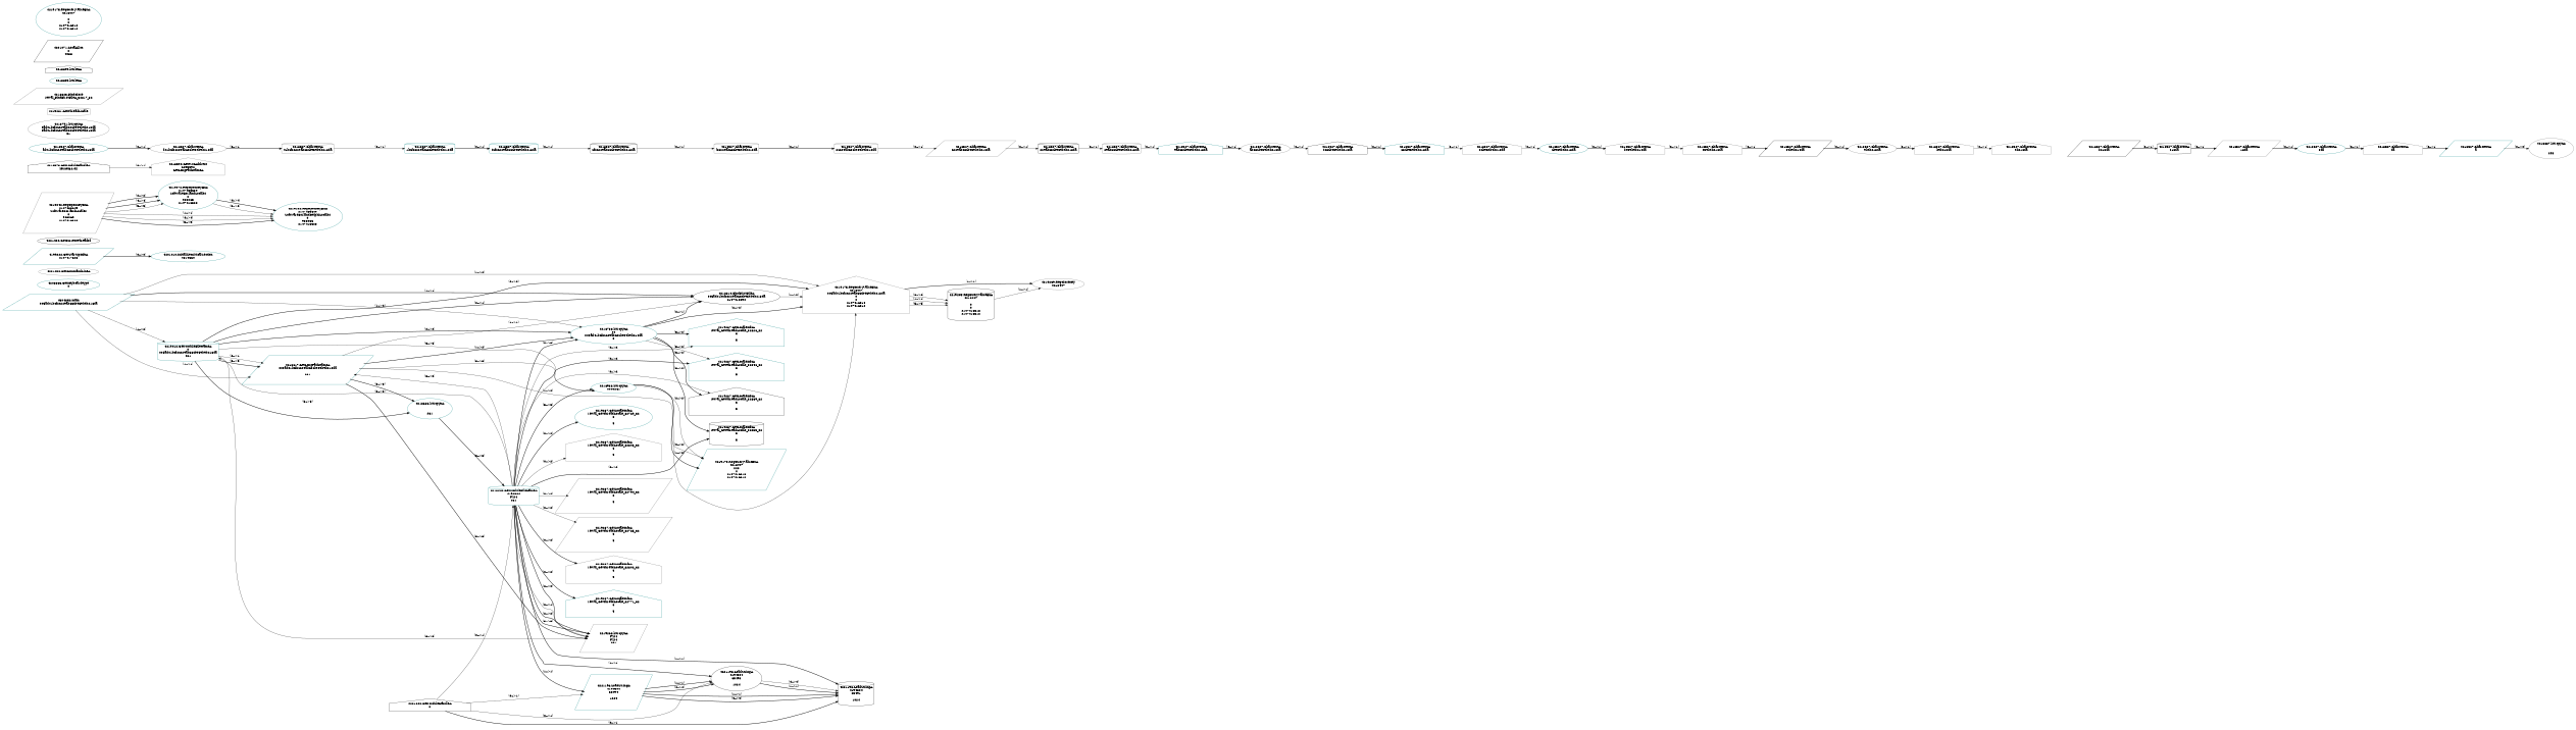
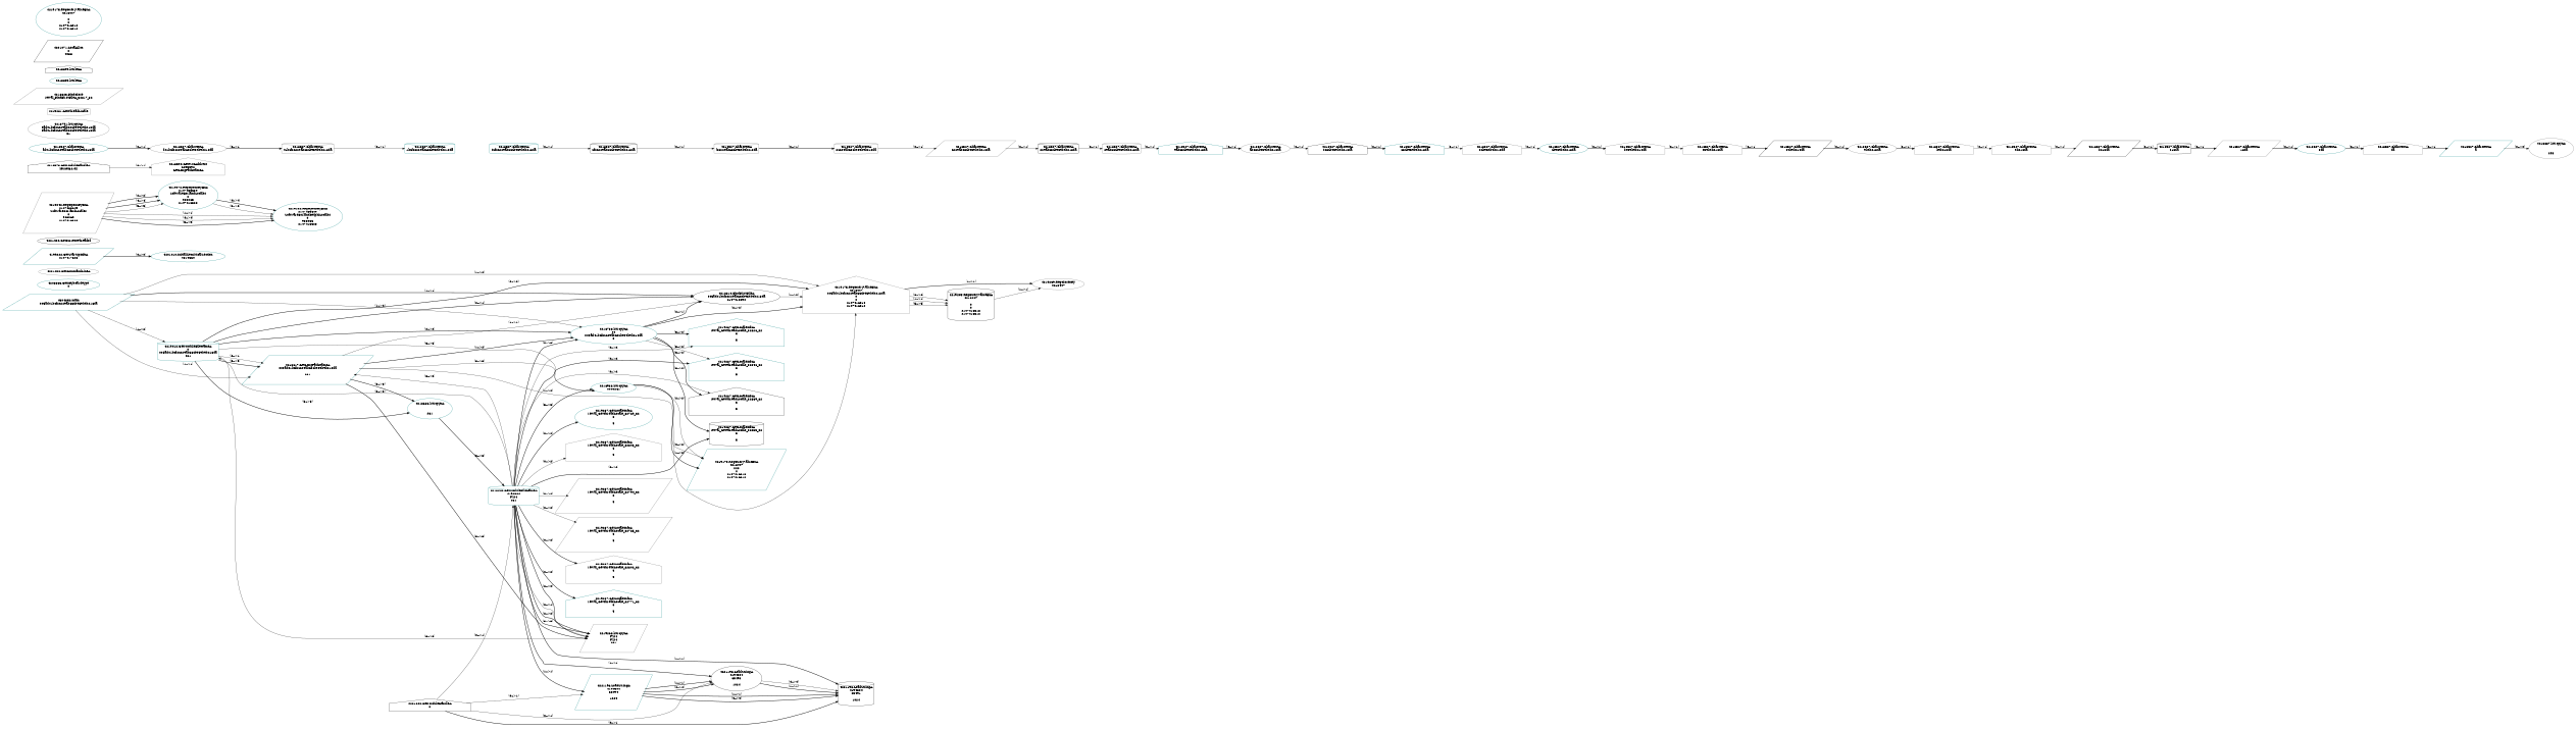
  digraph {
    rankdir=LR
    node [color=gray40 shape=ellipse]
    edge [style=bold]
    n1 [color=teal label="4304852.main\n005ad41bcf2c229ab63cb959b9b218da" shape=parallelogram]
    n2 [color=teal label="4219012.GetModuleFileNameA\n0\n005ad41bcf2c229ab63cb959b9b218da\n261" shape=cylinder]
    n3 [color=teal label="4218617.GetLongPathNameA\n005ad41bcf2c229ab63cb959b9b218da\n\n261" shape=parallelogram]
    n4 [color=teal label="4218738.lstrcpynA\n00\n005ad41bcf2c229ab63cb959b9b218da\n3"]
    n5 [color=black label="4218810.FindFirstFileA\n005ad41bcf2c229ab63cb959b9b218da\n2147415690"]
    n6 [label="4219175.RegQueryValueExA\n4218447\n005ad41bcf2c229ab63cb959b9b218da\n0\n0\n2147416318\n2147416312" shape=house]
    n7 [label="4219268.lstrcpynA\nPZM\nPZM\n261" shape=parallelogram]
    n8 [color=teal label="4218933.lstrcpynA\n0000261"]
    n9 [color=teal label="4218638.lstrcpynA\n\n\n261"]
    n10 [color=black label="4219287.GetLocaleInfoA\nretval_GetThreadLocale_32835_32\n3\n\n5" shape=cylinder]
    n11 [color=teal label="4219287.GetLocaleInfoA\nretval_GetThreadLocale_32826_32\n3\n\n5" shape=house]
    n12 [color=teal label="4219287.GetLocaleInfoA\nretval_GetThreadLocale_32846_32\n3\n\n5" shape=house]
    n13 [color=black label="4219287.GetLocaleInfoA\nretval_GetThreadLocale_32869_32\n3\n\n5" shape=house]
    n14 [color=black label="4219205.RegQueryValueExA\n4218447\n\n0\n0\n2147416318\n2147416312" shape=cylinder]
    n15 [label="4219239.RegCloseKey\n4218447"]
    n16 [color=black label="4221640.GetModuleHandleA\n0" shape=house]
    n17 [color=teal label="4218442.GetModuleFileNameA\n4194304\nPZM\n261" shape=cylinder]
    n18 [color=teal label="4221193.LoadStringA\n4194304\n65494\n\n1024" shape=parallelogram]
    n19 [color=black label="4221193.LoadStringA\n4194304\n65493\n\n1024"]
    n20 [color=black label="4221193.LoadStringA\n4194304\n65491\n\n1024" shape=cylinder]
    n21 [label="4219287.GetLocaleInfoA\nretval_GetThreadLocale_32794_32\n3\n\n5" shape=parallelogram]
    n22 [label="4219287.GetLocaleInfoA\nretval_GetThreadLocale_32785_32\n3\n\n5" shape=parallelogram]
    n23 [label="4219287.GetLocaleInfoA\nretval_GetThreadLocale_32802_32\n3\n\n5" shape=house]
    n24 [color=teal label="4219287.GetLocaleInfoA\nretval_GetThreadLocale_32771_32\n3\n\n5" shape=house]
    n25 [color=teal label="4219287.GetLocaleInfoA\nretval_GetThreadLocale_32789_32\n3\n\n5"]
    n26 [label="4219287.GetLocaleInfoA\nretval_GetThreadLocale_32803_32\n3\n\n5" shape=house]
    n27 [color=teal label="4208833.GetKeyboardType\n0"]
    n28 [label="4221400.GetCommandLineA\n"]
    n29 [color=teal label="4199222.GetStartupInfoA\n2147417628" shape=parallelogram]
    n30 [color=teal label="4201010.InitializeCriticalSection\n4314560"]
    n31 [color=black label="4221420.GetCurrentThreadId\n"]
    n32 [color=teal label="4219175.RegQueryValueExA\n4218447\n000\n0\n2147416318\n2147416312" shape=parallelogram]
    n33 [label="4219042.RegOpenKeyExA\n2147483649\nSoftware\Borland\Locales\n0\n983065\n2147416328" shape=parallelogram]
    n34 [color=teal label="4219072.RegOpenKeyExA\n2147483650\nSoftware\Borland\Locales\n0\n983065\n2147416328"]
    n35 [color=teal label="4219102.RegOpenKeyExA\n2147483649\nSoftware\Borland\Delphi\Locales\n0\n983065\n2147416328"]
    n36 [color=black label="4218573.GetModuleHandleA\nkernel32.dll" shape=house]
    n37 [label="4218590.GetProcAddress\n6295592\nGetLongPathNameA" shape=house]
    n38 [color=teal label="4218527.CharNextA\nad41bcf2c229ab63cb959b9b218da"]
    n39 [label="4218527.CharNextA\nd41bcf2c229ab63cb959b9b218da"]
    n40 [label="4218527.CharNextA\n41bcf2c229ab63cb959b9b218da" shape=cylinder]
    n41 [color=teal label="4218527.CharNextA\n1bcf2c229ab63cb959b9b218da" shape=cylinder]
    n42 [color=teal label="4218527.CharNextA\nbcf2c229ab63cb959b9b218da" shape=cylinder]
    n43 [color=black label="4218527.CharNextA\ncf2c229ab63cb959b9b218da" shape=cylinder]
    n44 [label="4218527.CharNextA\nf2c229ab63cb959b9b218da" shape=cylinder]
    n45 [label="4218527.CharNextA\n2c229ab63cb959b9b218da" shape=cylinder]
    n46 [label="4218527.CharNextA\nc229ab63cb959b9b218da" shape=parallelogram]
    n47 [color=black label="4218527.CharNextA\n229ab63cb959b9b218da" shape=cylinder]
    n48 [label="4218527.CharNextA\n29ab63cb959b9b218da" shape=cylinder]
    n49 [color=teal label="4218527.CharNextA\n9ab63cb959b9b218da" shape=house]
    n50 [label="4218527.CharNextA\nab63cb959b9b218da"]
    n51 [color=black label="4218527.CharNextA\nb63cb959b9b218da" shape=house]
    n52 [color=teal label="4218527.CharNextA\n63cb959b9b218da" shape=house]
    n53 [label="4218527.CharNextA\n3cb959b9b218da" shape=house]
    n54 [color=teal label="4218527.CharNextA\ncb959b9b218da"]
    n55 [label="4218527.CharNextA\nb959b9b218da" shape=house]
    n56 [label="4218527.CharNextA\n959b9b218da" shape=house]
    n57 [color=black label="4218527.CharNextA\n59b9b218da" shape=parallelogram]
    n58 [label="4218527.CharNextA\n9b9b218da"]
    n59 [label="4218527.CharNextA\nb9b218da" shape=house]
    n60 [label="4218527.CharNextA\n9b218da" shape=house]
    n61 [color=black label="4218527.CharNextA\nb218da" shape=parallelogram]
    n62 [color=black label="4218527.CharNextA\n218da" shape=cylinder]
    n63 [label="4218527.CharNextA\n18da" shape=parallelogram]
    n64 [color=teal label="4218527.CharNextA\n8da"]
    n65 [label="4218527.CharNextA\nda" shape=house]
    n66 [color=teal label="4218527.CharNextA\na" shape=parallelogram]
    n67 [label="4218887.lstrcpynA\n\n\n258"]
    n68 [label="4218791.lstrcpynA\n5ad41bcf2c229ab63cb959b9b218da\n5ad41bcf2c229ab63cb959b9b218da\n31"]
    n69 [label="4219281.GetThreadLocale\n" shape=cylinder]
    n70 [label="4218823.FindClose\nretval_FindFirstFileA_32817_32" shape=parallelogram]
    n71 [color=teal label="4218835.lstrlenA\n"]
    n72 [color=black label="4218899.lstrlenA\n" shape=house]
    n73 [color=black label="4201071.LocalAlloc\n0\n4088" shape=parallelogram]
    n74 [color=teal label="4219175.RegQueryValueExA\n4218447\n\n0\n0\n2147416318\n2147416312"]
    n1 -> n2 [label="(1-->2)" style=solid]
    n1 -> n3 [label="(1-->1)" style=solid]
    n1 -> n4 [label="(1-->2)" style=solid]
    n1 -> n5 [label="(1-->1)"]
    n1 -> n6 [label="(1-->2)" style=solid]
    n2 -> n3 [label="(2-->1)" style=solid]
    n2 -> n3 [label="(3-->3)"]
    n2 -> n4 [label="(2-->2)"]
    n2 -> n5 [label="(2-->1)"]
    n2 -> n6 [label="(2-->2)"]
    n2 -> n7 [label="(3-->3)" style=solid]
    n2 -> n8 [label="(3-->3)" style=solid]
    n2 -> n9 [label="(3-->3)"]
    n3 -> n4 [label="(1-->2)"]
    n3 -> n5 [label="(1-->1)" style=solid]
    n3 -> n6 [label="(1-->2)" style=solid]
    n3 -> n7 [label="(3-->3)"]
    n3 -> n8 [label="(3-->3)" style=solid]
    n3 -> n9 [label="(3-->3)"]
    n4 -> n5 [label="(2-->1)"]
    n4 -> n6 [label="(2-->2)"]
    n4 -> n10 [label="(3-->2)"]
    n4 -> n11 [label="(3-->2)"]
    n4 -> n12 [label="(3-->2)" style=solid]
    n4 -> n13 [label="(3-->2)"]
    n5 -> n6 [label="(1-->2)" style=solid]
    n6 -> n14 [label="(1-->1)" style=solid]
    n6 -> n14 [label="(5-->5)" style=solid]
    n6 -> n14 [label="(6-->6)" style=solid]
    n6 -> n15 [label="(1-->1)"]
    n8 -> n32 [label="(1-->2)"]
    n8 -> n32 [label="(2-->2)" style=solid]
    n8 -> n32 [label="(0-->2)" style=solid]
    n9 -> n17 [label="(3-->3)"]
    n14 -> n15 [label="(1-->1)" style=solid]
    n16 -> n17 [label="(0-->1)" style=solid]
    n16 -> n18 [label="(0-->1)" style=solid]
    n16 -> n19 [label="(0-->1)" style=solid]
    n16 -> n20 [label="(0-->1)"]
    n17 -> n2 [label="(3-->3)" style=solid]
    n17 -> n3 [label="(3-->3)" style=solid]
    n17 -> n4 [label="(0-->3)"]
    n17 -> n7 [label="(2-->1)" style=solid]
    n17 -> n7 [label="(2-->2)"]
    n17 -> n7 [label="(3-->3)"]
    n17 -> n7 [label="(2-->0)"]
    n17 -> n8 [label="(3-->3)"]
    n17 -> n10 [label="(0-->2)"]
    n17 -> n11 [label="(0-->2)" style=solid]
    n17 -> n12 [label="(0-->2)"]
    n17 -> n13 [label="(0-->2)" style=solid]
    n17 -> n18 [label="(1-->1)"]
    n17 -> n19 [label="(1-->1)"]
    n17 -> n20 [label="(1-->1)"]
    n17 -> n21 [label="(0-->2)" style=solid]
    n17 -> n22 [label="(0-->2)" style=solid]
    n17 -> n23 [label="(0-->2)"]
    n17 -> n24 [label="(0-->2)"]
    n17 -> n25 [label="(0-->2)"]
    n17 -> n26 [label="(0-->2)" style=solid]
    n18 -> n19 [label="(1-->1)"]
    n18 -> n19 [label="(4-->4)"]
    n18 -> n20 [label="(1-->1)"]
    n18 -> n20 [label="(4-->4)"]
    n19 -> n20 [label="(1-->1)"]
    n19 -> n20 [label="(4-->4)" style=solid]
    n29 -> n30 [label="(0-->0)"]
    n33 -> n34 [label="(2-->2)"]
    n33 -> n34 [label="(4-->4)"]
    n33 -> n34 [label="(5-->5)" style=solid]
    n33 -> n35 [label="(1-->1)" style=solid]
    n33 -> n35 [label="(4-->4)" style=solid]
    n33 -> n35 [label="(5-->5)"]
    n34 -> n35 [label="(4-->4)"]
    n34 -> n35 [label="(5-->5)" style=solid]
    n36 -> n37 [label="(0-->1)" style=solid]
    n38 -> n39 [label="(0-->1)"]
    n39 -> n40 [label="(0-->1)"]
    n40 -> n41 [label="(0-->1)" style=solid]
-   n41 -> n42 [label="(0-->1)"]
    n42 -> n43 [label="(0-->1)" style=solid]
    n43 -> n44 [label="(0-->1)" style=solid]
    n44 -> n45 [label="(0-->1)"]
    n45 -> n46 [label="(0-->1)" style=solid]
    n46 -> n47 [label="(0-->1)" style=solid]
    n47 -> n48 [label="(0-->1)" style=solid]
    n48 -> n49 [label="(0-->1)" style=solid]
    n49 -> n50 [label="(0-->1)"]
    n50 -> n51 [label="(0-->1)" style=solid]
    n51 -> n52 [label="(0-->1)"]
    n52 -> n53 [label="(0-->1)" style=solid]
    n53 -> n54 [label="(0-->1)" style=solid]
    n54 -> n55 [label="(0-->1)"]
    n55 -> n56 [label="(0-->1)" style=solid]
    n56 -> n57 [label="(0-->1)"]
    n57 -> n58 [label="(0-->1)"]
    n58 -> n59 [label="(0-->1)"]
    n59 -> n60 [label="(0-->1)" style=solid]
+   n60 -> n61 [label="(0-->1)" style=solid]
    n61 -> n62 [label="(0-->1)"]
    n62 -> n63 [label="(0-->1)"]
    n63 -> n64 [label="(0-->1)"]
    n64 -> n65 [label="(0-->1)"]
    n65 -> n66 [label="(0-->1)"]
    n66 -> n67 [label="(0-->0)" style=solid]
  }
